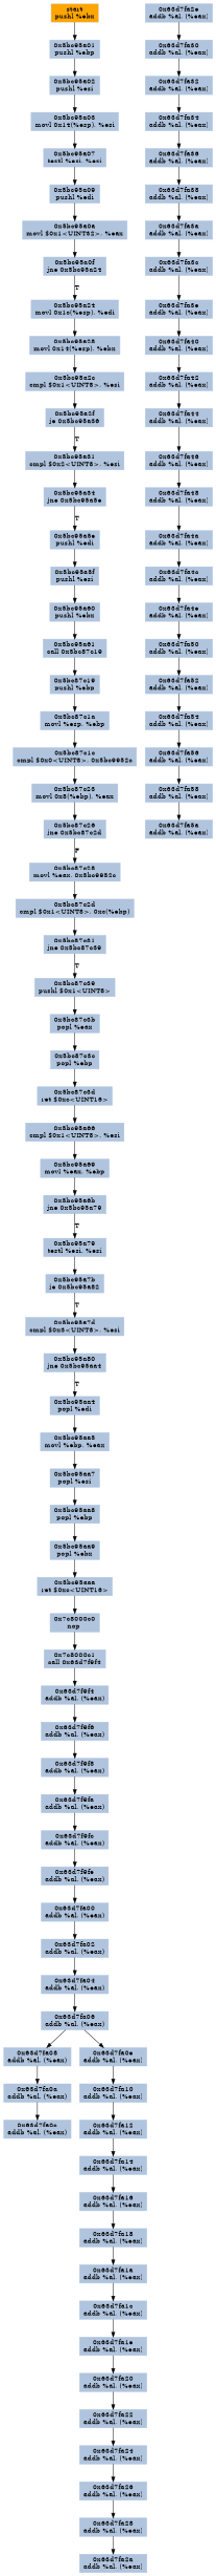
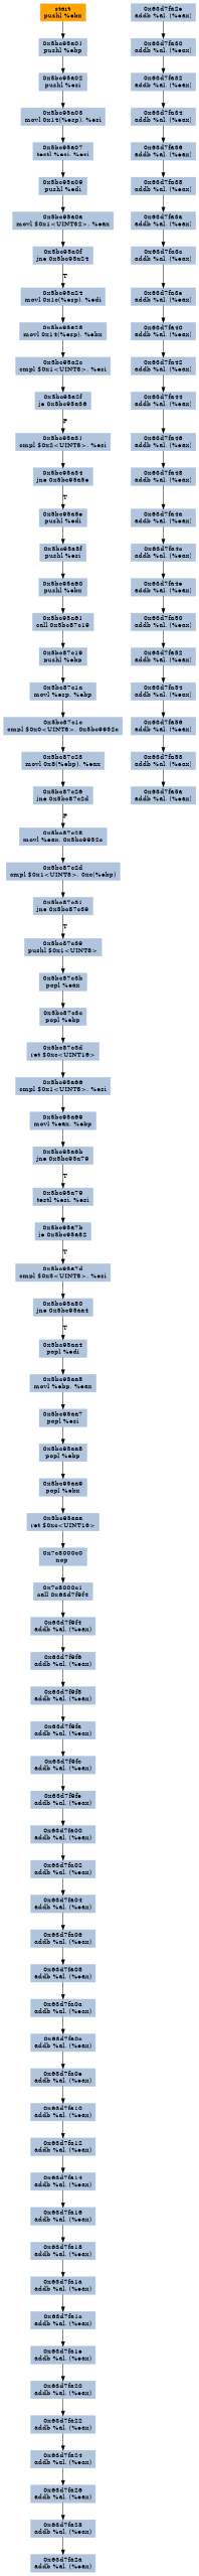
  digraph {
    node [color=lightsteelblue fillcolor=lightsteelblue shape=rectangle style=filled]
    edge [color="#000000"]
    n1 [color=lightgrey fillcolor=orange label="start\npushl %ebx"]
    n2 [label="0x5bc95a01\npushl %ebp"]
    n3 [label="0x5bc95a02\npushl %esi"]
    n4 [label="0x5bc95a03\nmovl 0x14(%esp), %esi"]
    n5 [label="0x5bc95a07\ntestl %esi, %esi"]
    n6 [label="0x5bc95a09\npushl %edi"]
    n7 [label="0x5bc95a0a\nmovl $0x1<UINT32>, %eax"]
    n8 [label="0x5bc95a0f\njne 0x5bc95a24"]
    n9 [label="0x5bc95a24\nmovl 0x1c(%esp), %edi"]
    n10 [label="0x5bc95a28\nmovl 0x14(%esp), %ebx"]
    n11 [label="0x5bc95a2c\ncmpl $0x1<UINT8>, %esi"]
    n12 [label="0x5bc95a2f\nje 0x5bc95a36"]
    n13 [label="0x5bc95a31\ncmpl $0x2<UINT8>, %esi"]
    n14 [label="0x5bc95a34\njne 0x5bc95a5e"]
    n15 [label="0x5bc95a5e\npushl %edi"]
    n16 [label="0x5bc95a5f\npushl %esi"]
    n17 [label="0x5bc95a60\npushl %ebx"]
    n18 [label="0x5bc95a61\ncall 0x5bc87c19"]
    n19 [label="0x5bc87c19\npushl %ebp"]
    n20 [label="0x5bc87c1a\nmovl %esp, %ebp"]
    n21 [label="0x5bc87c1c\ncmpl $0x0<UINT8>, 0x5bc9952c"]
    n22 [label="0x5bc87c23\nmovl 0x8(%ebp), %eax"]
    n23 [label="0x5bc87c26\njne 0x5bc87c2d"]
    n24 [label="0x5bc87c28\nmovl %eax, 0x5bc9952c"]
    n25 [label="0x5bc87c2d\ncmpl $0x1<UINT8>, 0xc(%ebp)"]
    n26 [label="0x5bc87c31\njne 0x5bc87c39"]
    n27 [label="0x5bc87c39\npushl $0x1<UINT8>"]
    n28 [label="0x5bc87c3b\npopl %eax"]
    n29 [label="0x5bc87c3c\npopl %ebp"]
    n30 [label="0x5bc87c3d\nret $0xc<UINT16>"]
    n31 [label="0x5bc95a66\ncmpl $0x1<UINT8>, %esi"]
    n32 [label="0x5bc95a69\nmovl %eax, %ebp"]
    n33 [label="0x5bc95a6b\njne 0x5bc95a79"]
    n34 [label="0x5bc95a79\ntestl %esi, %esi"]
    n35 [label="0x5bc95a7b\nje 0x5bc95a82"]
    n36 [label="0x5bc95a7d\ncmpl $0x3<UINT8>, %esi"]
    n37 [label="0x5bc95a80\njne 0x5bc95aa4"]
    n38 [label="0x5bc95aa4\npopl %edi"]
    n39 [label="0x5bc95aa5\nmovl %ebp, %eax"]
    n40 [label="0x5bc95aa7\npopl %esi"]
    n41 [label="0x5bc95aa8\npopl %ebp"]
    n42 [label="0x5bc95aa9\npopl %ebx"]
    n43 [label="0x5bc95aaa\nret $0xc<UINT16>"]
    n44 [label="0x7c8000c0\nnop "]
    n45 [label="0x7c8000c1\ncall 0x63d7f9f4"]
    n46 [label="0x63d7f9f4\naddb %al, (%eax)"]
    n47 [label="0x63d7f9f6\naddb %al, (%eax)"]
    n48 [label="0x63d7f9f8\naddb %al, (%eax)"]
    n49 [label="0x63d7f9fa\naddb %al, (%eax)"]
    n50 [label="0x63d7f9fc\naddb %al, (%eax)"]
    n51 [label="0x63d7f9fe\naddb %al, (%eax)"]
    n52 [label="0x63d7fa00\naddb %al, (%eax)"]
    n53 [label="0x63d7fa02\naddb %al, (%eax)"]
    n54 [label="0x63d7fa04\naddb %al, (%eax)"]
    n55 [label="0x63d7fa06\naddb %al, (%eax)"]
    n56 [label="0x63d7fa08\naddb %al, (%eax)"]
    n57 [label="0x63d7fa0a\naddb %al, (%eax)"]
    n58 [label="0x63d7fa0c\naddb %al, (%eax)"]
    n59 [label="0x63d7fa0e\naddb %al, (%eax)"]
    n60 [label="0x63d7fa10\naddb %al, (%eax)"]
    n61 [label="0x63d7fa12\naddb %al, (%eax)"]
    n62 [label="0x63d7fa14\naddb %al, (%eax)"]
    n63 [label="0x63d7fa16\naddb %al, (%eax)"]
    n64 [label="0x63d7fa18\naddb %al, (%eax)"]
    n65 [label="0x63d7fa1a\naddb %al, (%eax)"]
    n66 [label="0x63d7fa1c\naddb %al, (%eax)"]
    n67 [label="0x63d7fa1e\naddb %al, (%eax)"]
    n68 [label="0x63d7fa20\naddb %al, (%eax)"]
    n69 [label="0x63d7fa22\naddb %al, (%eax)"]
    n70 [label="0x63d7fa24\naddb %al, (%eax)"]
    n71 [label="0x63d7fa26\naddb %al, (%eax)"]
    n72 [label="0x63d7fa28\naddb %al, (%eax)"]
    n73 [label="0x63d7fa2a\naddb %al, (%eax)"]
    n74 [label="0x63d7fa2e\naddb %al, (%eax)"]
    n75 [label="0x63d7fa30\naddb %al, (%eax)"]
    n76 [label="0x63d7fa32\naddb %al, (%eax)"]
    n77 [label="0x63d7fa34\naddb %al, (%eax)"]
    n78 [label="0x63d7fa36\naddb %al, (%eax)"]
    n79 [label="0x63d7fa38\naddb %al, (%eax)"]
    n80 [label="0x63d7fa3a\naddb %al, (%eax)"]
    n81 [label="0x63d7fa3c\naddb %al, (%eax)"]
    n82 [label="0x63d7fa3e\naddb %al, (%eax)"]
    n83 [label="0x63d7fa40\naddb %al, (%eax)"]
    n84 [label="0x63d7fa42\naddb %al, (%eax)"]
    n85 [label="0x63d7fa44\naddb %al, (%eax)"]
    n86 [label="0x63d7fa46\naddb %al, (%eax)"]
    n87 [label="0x63d7fa48\naddb %al, (%eax)"]
    n88 [label="0x63d7fa4a\naddb %al, (%eax)"]
    n89 [label="0x63d7fa4c\naddb %al, (%eax)"]
    n90 [label="0x63d7fa4e\naddb %al, (%eax)"]
    n91 [label="0x63d7fa50\naddb %al, (%eax)"]
    n92 [label="0x63d7fa52\naddb %al, (%eax)"]
    n93 [label="0x63d7fa54\naddb %al, (%eax)"]
    n94 [label="0x63d7fa56\naddb %al, (%eax)"]
    n95 [label="0x63d7fa58\naddb %al, (%eax)"]
    n96 [label="0x63d7fa5a\naddb %al, (%eax)"]
    n1 -> n2
    n2 -> n3
    n3 -> n4
    n4 -> n5
    n5 -> n6
    n6 -> n7
    n7 -> n8
    n8 -> n9 [label=T]
    n9 -> n10
    n10 -> n11
    n11 -> n12
-   n12 -> n13 [label=T]
+   n12 -> n13 [label=F]
    n13 -> n14
    n14 -> n15 [label=T]
    n15 -> n16
    n16 -> n17
    n17 -> n18
    n18 -> n19
    n19 -> n20
    n20 -> n21
    n21 -> n22
    n22 -> n23
    n23 -> n24 [label=F]
    n24 -> n25
    n25 -> n26
    n26 -> n27 [label=T]
    n27 -> n28
    n28 -> n29
    n29 -> n30
    n30 -> n31
    n31 -> n32
    n32 -> n33
    n33 -> n34 [label=T]
    n34 -> n35
    n35 -> n36 [label=T]
    n36 -> n37
    n37 -> n38 [label=T]
    n38 -> n39
    n39 -> n40
    n40 -> n41
    n41 -> n42
    n42 -> n43
    n43 -> n44
    n44 -> n45
    n45 -> n46
    n46 -> n47
    n47 -> n48
    n48 -> n49
    n49 -> n50
    n50 -> n51
    n51 -> n52
    n52 -> n53
    n53 -> n54
    n54 -> n55
    n55 -> n56
    n56 -> n57
    n57 -> n58
-   n55 -> n59
+   n58 -> n59
    n59 -> n60
    n60 -> n61
    n61 -> n62
    n62 -> n63
    n63 -> n64
    n64 -> n65
    n65 -> n66
    n66 -> n67
    n67 -> n68
    n68 -> n69
    n69 -> n70
    n70 -> n71
    n71 -> n72
    n72 -> n73
    n74 -> n75
    n75 -> n76
    n76 -> n77
    n77 -> n78
    n78 -> n79
    n79 -> n80
    n80 -> n81
    n81 -> n82
    n82 -> n83
    n83 -> n84
    n84 -> n85
    n85 -> n86
    n86 -> n87
    n87 -> n88
    n88 -> n89
    n89 -> n90
    n90 -> n91
    n91 -> n92
    n92 -> n93
    n93 -> n94
    n94 -> n95
    n95 -> n96
  }
